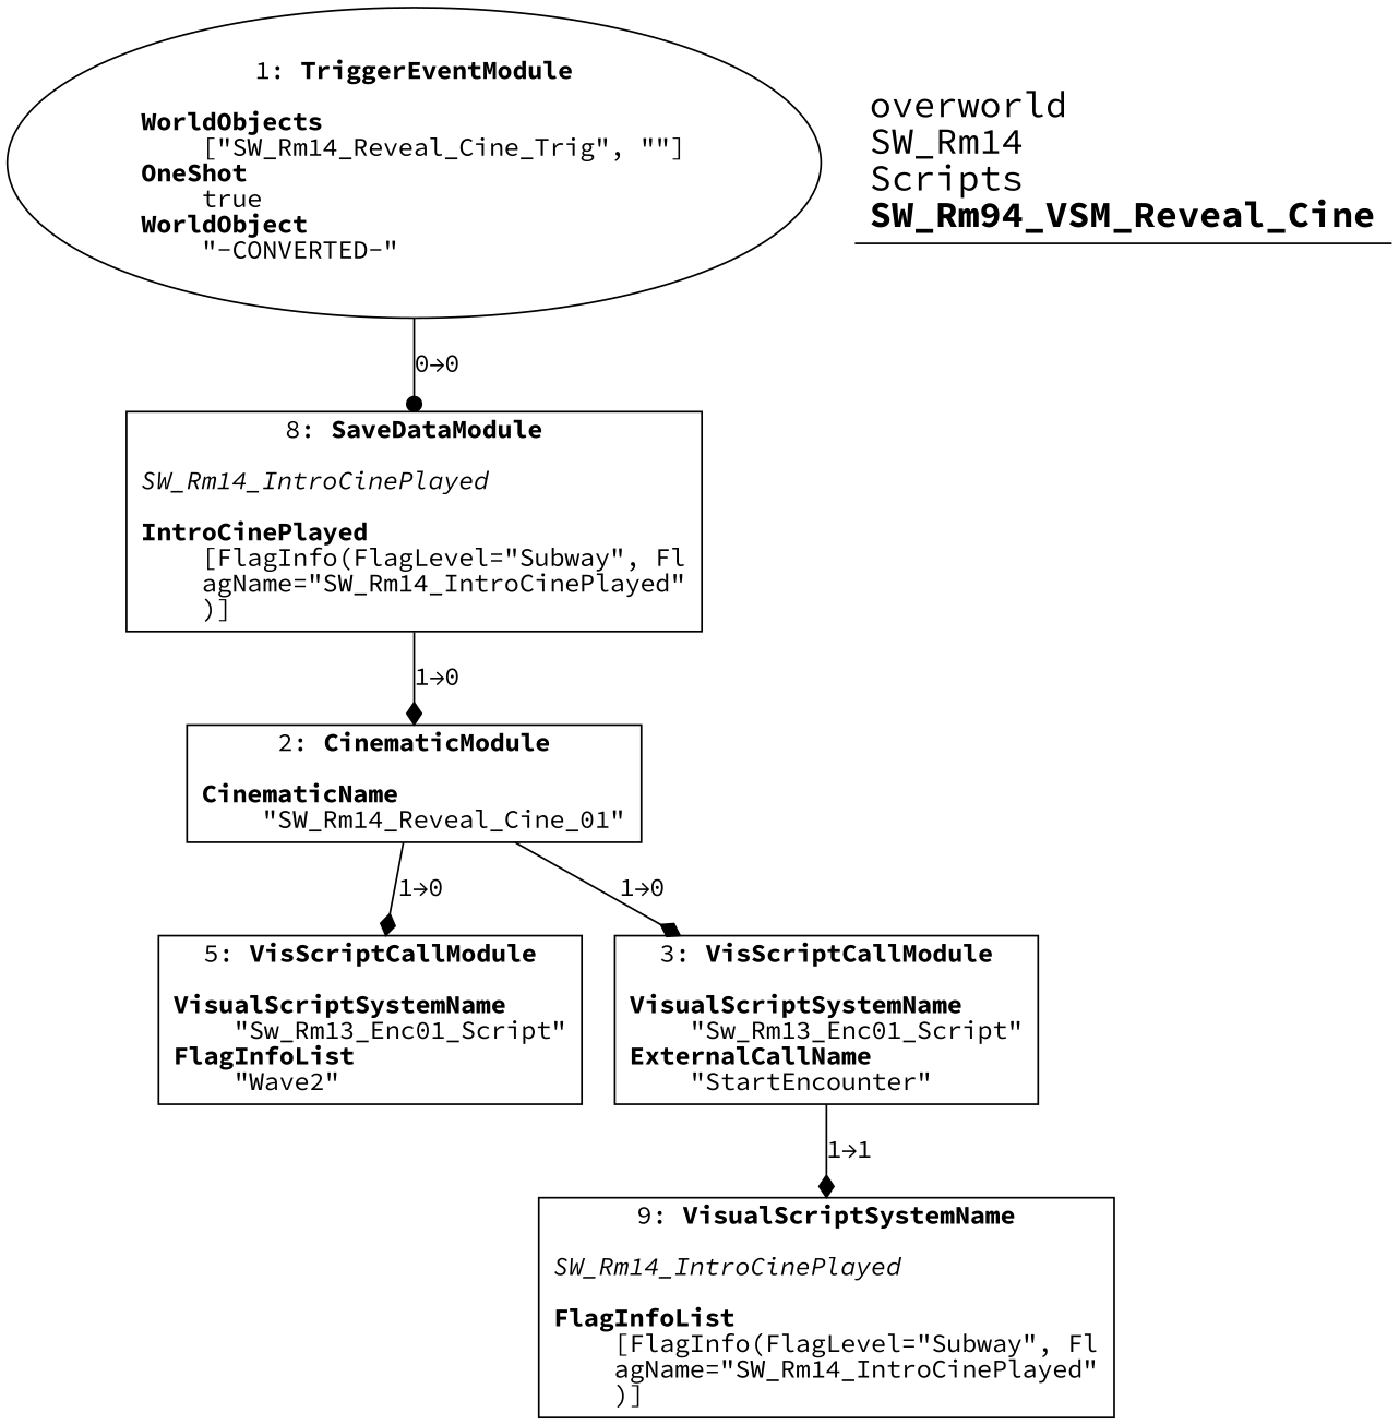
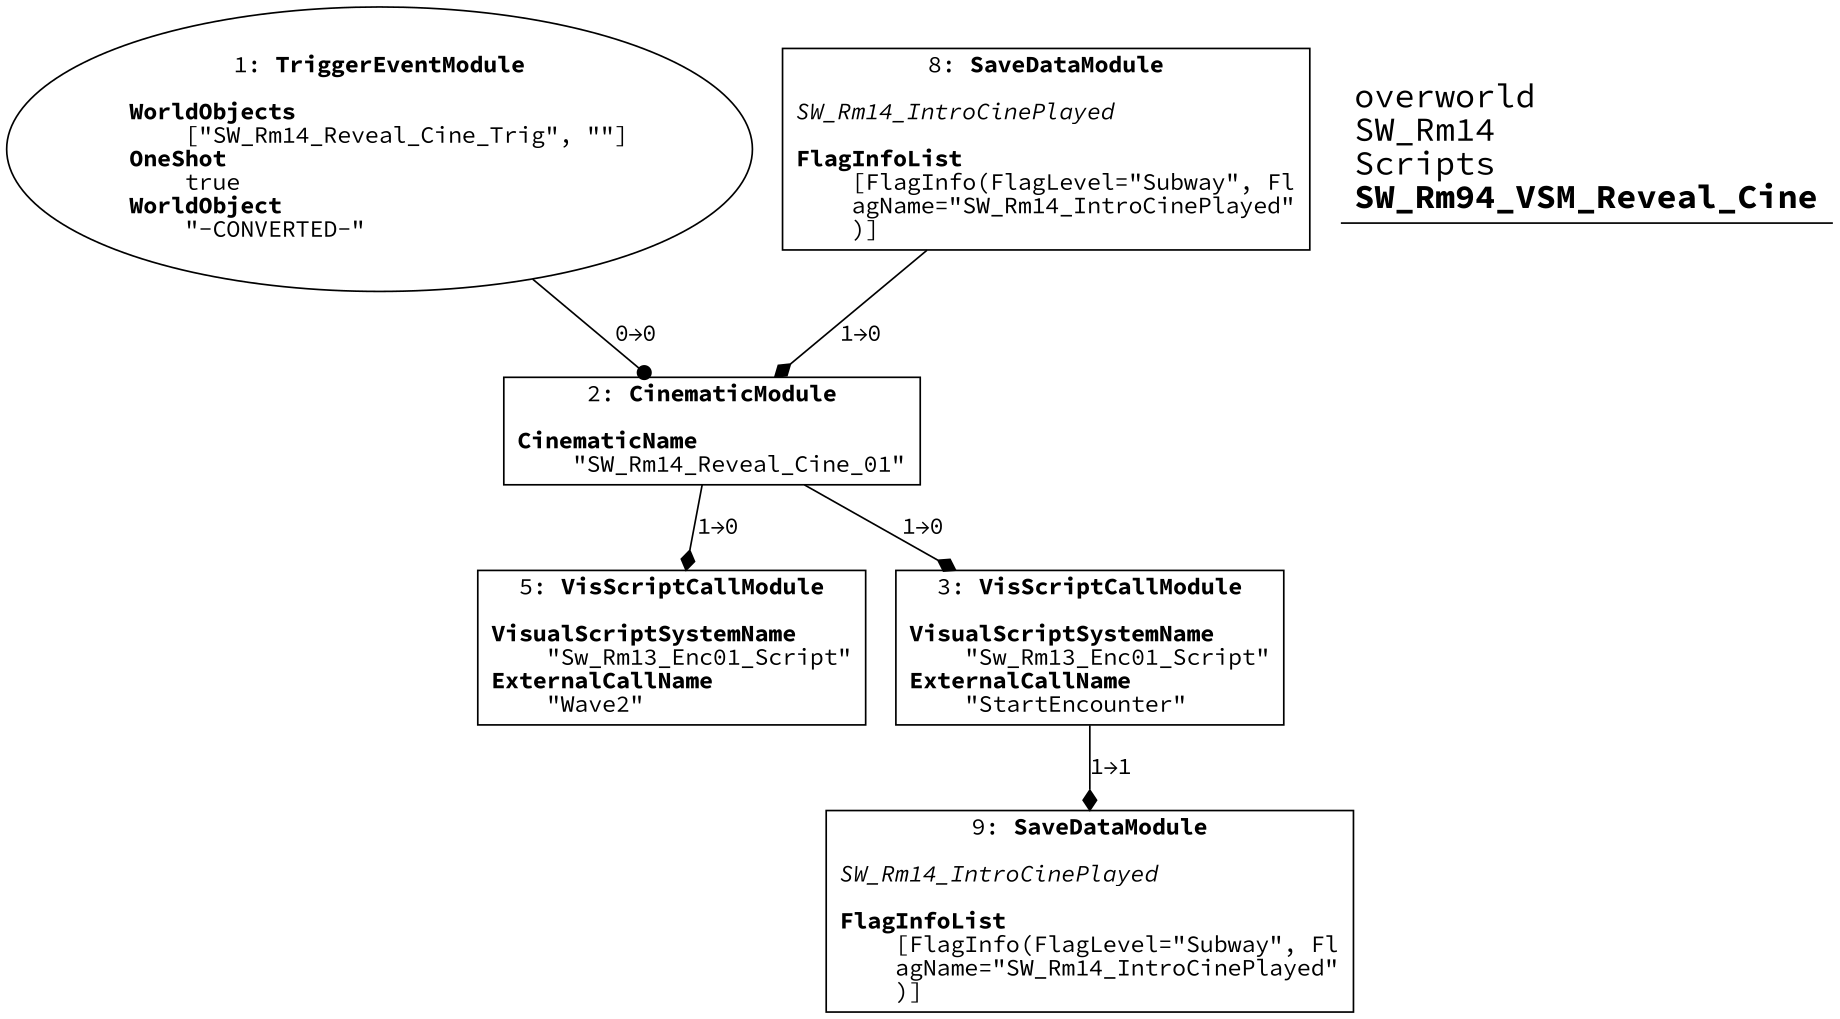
  digraph {
    fontname="Source Code Pro"
    splines=spline
    node [fontname="Source Code Pro" shape=box]
    edge [arrowhead=diamond fontname="Source Code Pro"]
    n1 [label=<1: <b>TriggerEventModule</b><br/><br/><b>WorldObjects</b><br align="left"/>    [&quot;SW_Rm14_Reveal_Cine_Trig&quot;, &quot;&quot;]<br align="left"/><b>OneShot</b><br align="left"/>    true<br align="left"/><b>WorldObject</b><br align="left"/>    &quot;-CONVERTED-&quot;<br align="left"/>> shape=oval]
-   n2 [label=<8: <b>SaveDataModule</b><br/><br/><i>SW_Rm14_IntroCinePlayed<br align="left"/></i><br align="left"/><b>IntroCinePlayed</b><br align="left"/>    [FlagInfo(FlagLevel=&quot;Subway&quot;, Fl<br align="left"/>    agName=&quot;SW_Rm14_IntroCinePlayed&quot;<br align="left"/>    )]<br align="left"/>>]
+   n2 [label=<8: <b>SaveDataModule</b><br/><br/><i>SW_Rm14_IntroCinePlayed<br align="left"/></i><br align="left"/><b>FlagInfoList</b><br align="left"/>    [FlagInfo(FlagLevel=&quot;Subway&quot;, Fl<br align="left"/>    agName=&quot;SW_Rm14_IntroCinePlayed&quot;<br align="left"/>    )]<br align="left"/>>]
    n3 [label=<2: <b>CinematicModule</b><br/><br/><b>CinematicName</b><br align="left"/>    &quot;SW_Rm14_Reveal_Cine_01&quot;<br align="left"/>>]
-   n4 [label=<5: <b>VisScriptCallModule</b><br/><br/><b>VisualScriptSystemName</b><br align="left"/>    &quot;Sw_Rm13_Enc01_Script&quot;<br align="left"/><b>FlagInfoList</b><br align="left"/>    &quot;Wave2&quot;<br align="left"/>>]
+   n4 [label=<5: <b>VisScriptCallModule</b><br/><br/><b>VisualScriptSystemName</b><br align="left"/>    &quot;Sw_Rm13_Enc01_Script&quot;<br align="left"/><b>ExternalCallName</b><br align="left"/>    &quot;Wave2&quot;<br align="left"/>>]
    n5 [label=<3: <b>VisScriptCallModule</b><br/><br/><b>VisualScriptSystemName</b><br align="left"/>    &quot;Sw_Rm13_Enc01_Script&quot;<br align="left"/><b>ExternalCallName</b><br align="left"/>    &quot;StartEncounter&quot;<br align="left"/>>]
-   n6 [label=<9: <b>VisualScriptSystemName</b><br/><br/><i>SW_Rm14_IntroCinePlayed<br align="left"/></i><br align="left"/><b>FlagInfoList</b><br align="left"/>    [FlagInfo(FlagLevel=&quot;Subway&quot;, Fl<br align="left"/>    agName=&quot;SW_Rm14_IntroCinePlayed&quot;<br align="left"/>    )]<br align="left"/>>]
+   n6 [label=<9: <b>SaveDataModule</b><br/><br/><i>SW_Rm14_IntroCinePlayed<br align="left"/></i><br align="left"/><b>FlagInfoList</b><br align="left"/>    [FlagInfo(FlagLevel=&quot;Subway&quot;, Fl<br align="left"/>    agName=&quot;SW_Rm14_IntroCinePlayed&quot;<br align="left"/>    )]<br align="left"/>>]
    n7 [label=<<font point-size="20">overworld<br align="left"/>SW_Rm14<br align="left"/>Scripts<br align="left"/><b>SW_Rm94_VSM_Reveal_Cine</b><br align="left"/></font>> shape=underline]
-   n1 -> n2 [arrowhead=dot label="0→0"]
+   n1 -> n3 [arrowhead=dot label="0→0"]
    n2 -> n3 [label="1→0"]
    n3 -> n4 [label="1→0"]
    n3 -> n5 [label="1→0"]
    n5 -> n6 [label="1→1"]
  }
